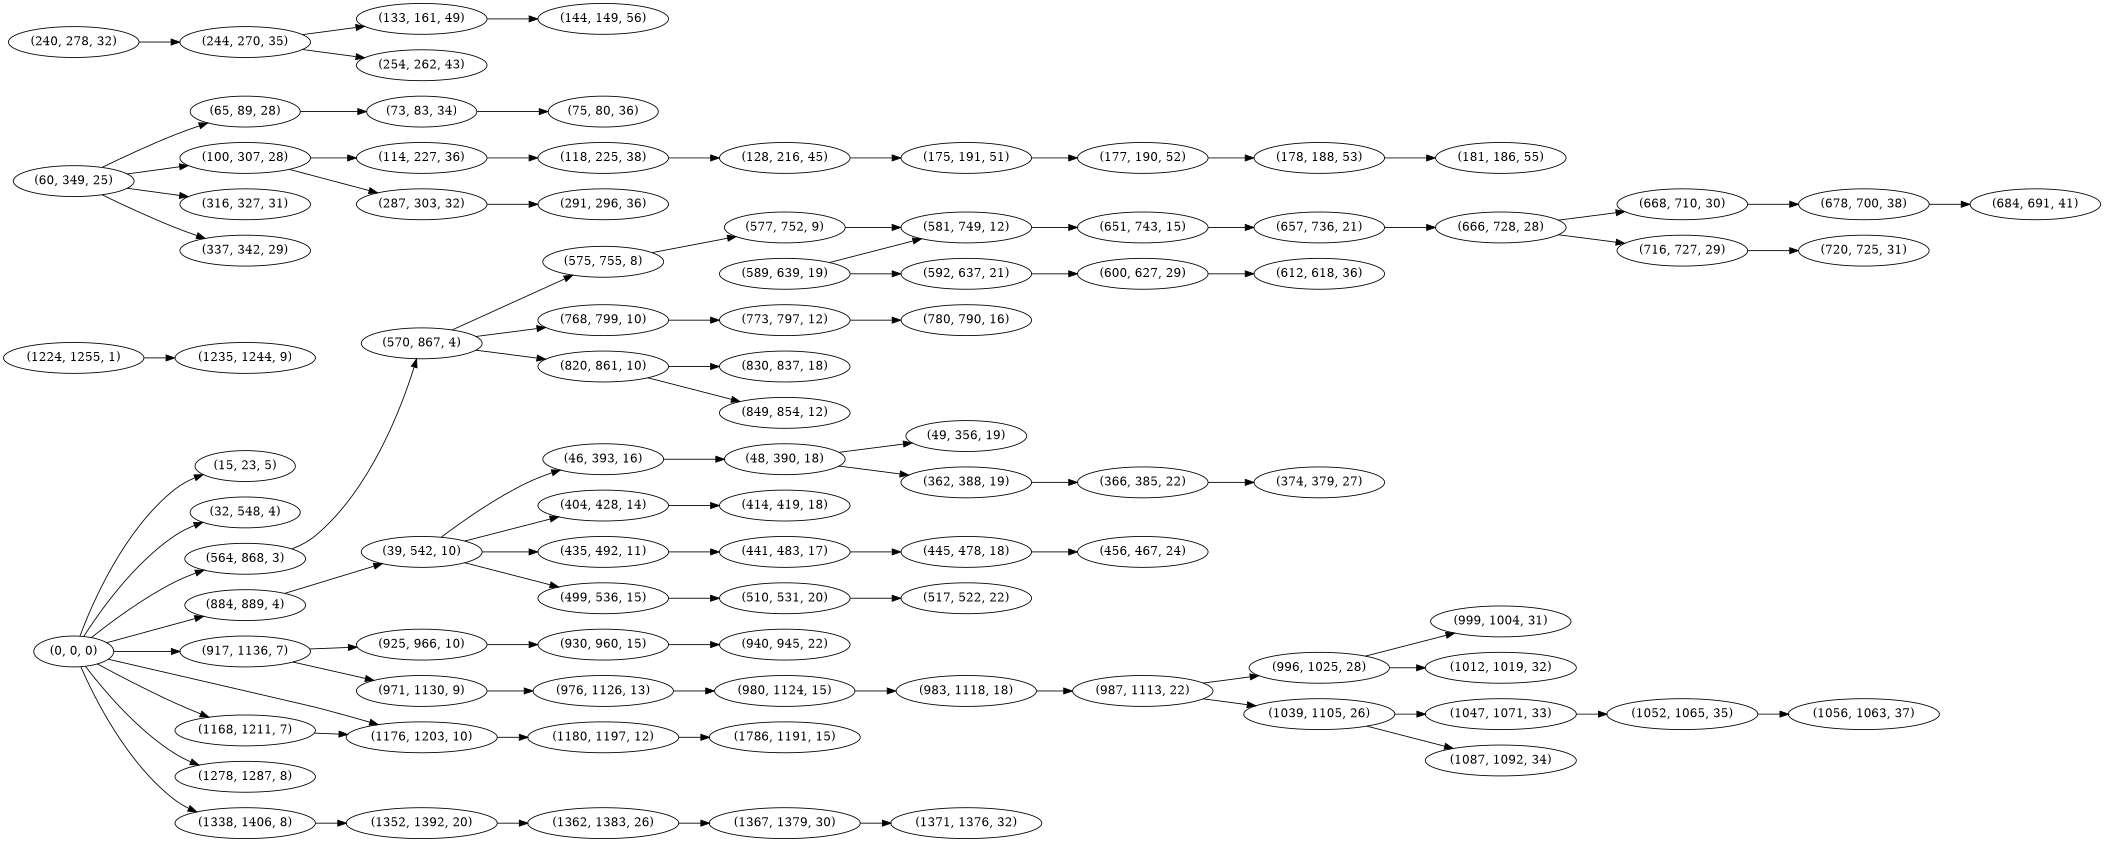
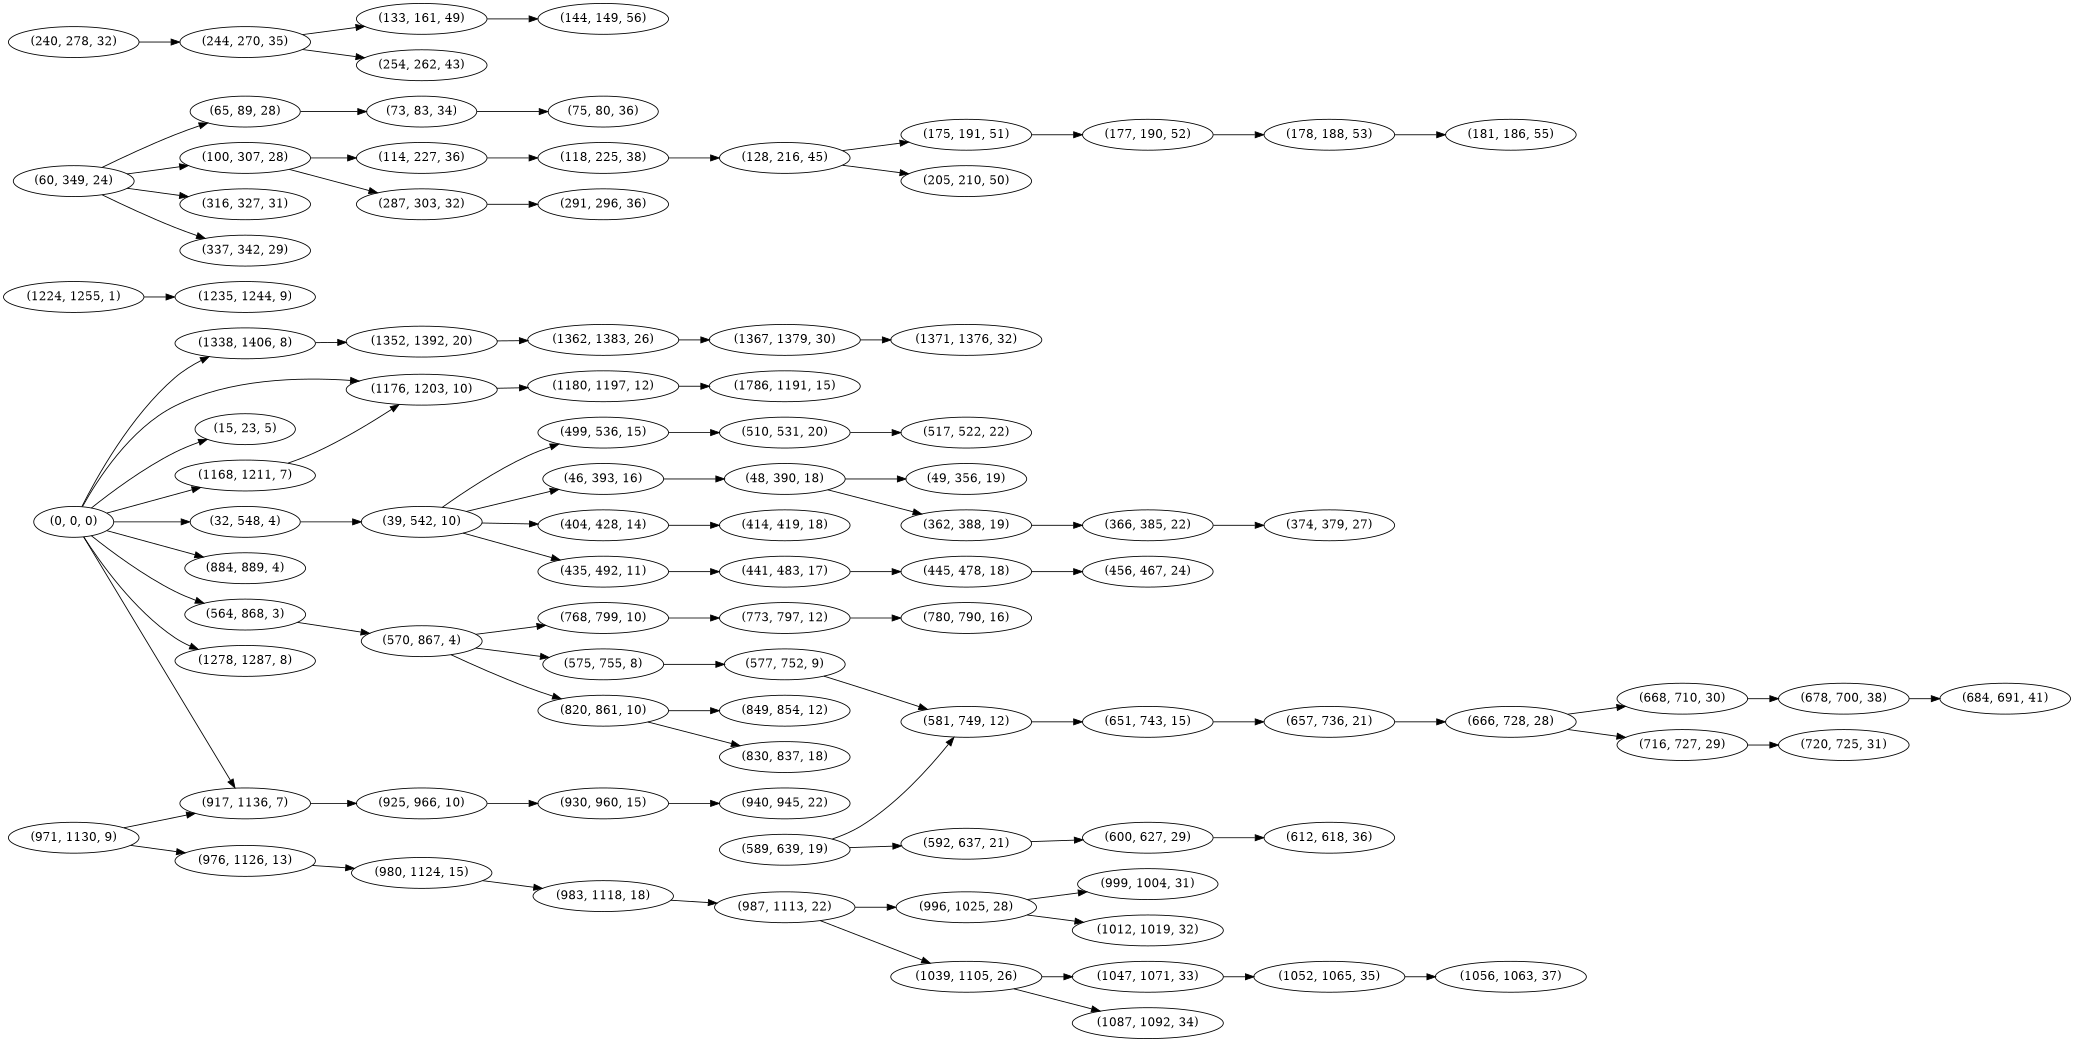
  digraph {
    rankdir=LR
    "(0, 0, 0)"
    "(15, 23, 5)"
    "(32, 548, 4)"
    "(564, 868, 3)"
    "(884, 889, 4)"
    "(917, 1136, 7)"
    "(1168, 1211, 7)"
    "(1278, 1287, 8)"
    "(1338, 1406, 8)"
    "(1176, 1203, 10)"
    "(39, 542, 10)"
    "(570, 867, 4)"
    "(925, 966, 10)"
    "(971, 1130, 9)"
    "(1224, 1255, 1)"
    "(1235, 1244, 9)"
    "(1352, 1392, 20)"
    "(46, 393, 16)"
    "(404, 428, 14)"
    "(435, 492, 11)"
    "(499, 536, 15)"
    "(48, 390, 18)"
    "(414, 419, 18)"
    "(441, 483, 17)"
    "(510, 531, 20)"
    "(49, 356, 19)"
    "(362, 388, 19)"
    "(366, 385, 22)"
-   "(60, 349, 25)"
+   "(60, 349, 25)" [label="(60, 349, 24)"]
    "(65, 89, 28)"
    "(100, 307, 28)"
    "(316, 327, 31)"
    "(337, 342, 29)"
    "(73, 83, 34)"
    "(114, 227, 36)"
    "(287, 303, 32)"
    "(75, 80, 36)"
    "(118, 225, 38)"
    "(291, 296, 36)"
    "(128, 216, 45)"
    "(175, 191, 51)"
+   "(205, 210, 50)"
    "(133, 161, 49)"
    "(144, 149, 56)"
    "(177, 190, 52)"
    "(178, 188, 53)"
    "(181, 186, 55)"
    "(240, 278, 32)"
    "(244, 270, 35)"
    "(254, 262, 43)"
    "(374, 379, 27)"
    "(445, 478, 18)"
    "(456, 467, 24)"
    "(517, 522, 22)"
    "(575, 755, 8)"
    "(768, 799, 10)"
    "(820, 861, 10)"
    "(577, 752, 9)"
    "(773, 797, 12)"
    "(830, 837, 18)"
    "(849, 854, 12)"
    "(581, 749, 12)"
    "(651, 743, 15)"
    "(589, 639, 19)"
    "(592, 637, 21)"
    "(657, 736, 21)"
    "(600, 627, 29)"
    "(612, 618, 36)"
    "(666, 728, 28)"
    "(668, 710, 30)"
    "(716, 727, 29)"
    "(678, 700, 38)"
    "(720, 725, 31)"
    "(684, 691, 41)"
    "(780, 790, 16)"
    "(930, 960, 15)"
    "(976, 1126, 13)"
    "(940, 945, 22)"
    "(980, 1124, 15)"
    "(983, 1118, 18)"
    "(987, 1113, 22)"
    "(996, 1025, 28)"
    "(1039, 1105, 26)"
    "(999, 1004, 31)"
    "(1012, 1019, 32)"
    "(1047, 1071, 33)"
    "(1087, 1092, 34)"
    "(1052, 1065, 35)"
    "(1056, 1063, 37)"
    "(1180, 1197, 12)"
    n91 [label="(1786, 1191, 15)"]
    "(1362, 1383, 26)"
    "(1367, 1379, 30)"
    "(1371, 1376, 32)"
    "(0, 0, 0)" -> "(15, 23, 5)"
    "(0, 0, 0)" -> "(32, 548, 4)"
    "(0, 0, 0)" -> "(564, 868, 3)"
    "(0, 0, 0)" -> "(884, 889, 4)"
    "(0, 0, 0)" -> "(917, 1136, 7)"
    "(0, 0, 0)" -> "(1168, 1211, 7)"
    "(0, 0, 0)" -> "(1278, 1287, 8)"
    "(0, 0, 0)" -> "(1338, 1406, 8)"
    "(0, 0, 0)" -> "(1176, 1203, 10)"
-   "(884, 889, 4)" -> "(39, 542, 10)"
+   "(32, 548, 4)" -> "(39, 542, 10)"
    "(564, 868, 3)" -> "(570, 867, 4)"
    "(917, 1136, 7)" -> "(925, 966, 10)"
-   "(917, 1136, 7)" -> "(971, 1130, 9)"
+   "(971, 1130, 9)" -> "(917, 1136, 7)"
    "(1168, 1211, 7)" -> "(1176, 1203, 10)"
    "(1338, 1406, 8)" -> "(1352, 1392, 20)"
    "(1176, 1203, 10)" -> "(1180, 1197, 12)"
    "(39, 542, 10)" -> "(46, 393, 16)"
    "(39, 542, 10)" -> "(404, 428, 14)"
    "(39, 542, 10)" -> "(435, 492, 11)"
    "(39, 542, 10)" -> "(499, 536, 15)"
    "(570, 867, 4)" -> "(575, 755, 8)"
    "(570, 867, 4)" -> "(768, 799, 10)"
    "(570, 867, 4)" -> "(820, 861, 10)"
    "(925, 966, 10)" -> "(930, 960, 15)"
    "(971, 1130, 9)" -> "(976, 1126, 13)"
    "(1224, 1255, 1)" -> "(1235, 1244, 9)"
    "(1352, 1392, 20)" -> "(1362, 1383, 26)"
    "(46, 393, 16)" -> "(48, 390, 18)"
    "(404, 428, 14)" -> "(414, 419, 18)"
    "(435, 492, 11)" -> "(441, 483, 17)"
    "(499, 536, 15)" -> "(510, 531, 20)"
    "(48, 390, 18)" -> "(49, 356, 19)"
    "(48, 390, 18)" -> "(362, 388, 19)"
    "(441, 483, 17)" -> "(445, 478, 18)"
    "(510, 531, 20)" -> "(517, 522, 22)"
    "(362, 388, 19)" -> "(366, 385, 22)"
    "(366, 385, 22)" -> "(374, 379, 27)"
    "(60, 349, 25)" -> "(65, 89, 28)"
    "(60, 349, 25)" -> "(100, 307, 28)"
    "(60, 349, 25)" -> "(316, 327, 31)"
    "(60, 349, 25)" -> "(337, 342, 29)"
    "(65, 89, 28)" -> "(73, 83, 34)"
    "(100, 307, 28)" -> "(114, 227, 36)"
    "(100, 307, 28)" -> "(287, 303, 32)"
    "(73, 83, 34)" -> "(75, 80, 36)"
    "(114, 227, 36)" -> "(118, 225, 38)"
    "(287, 303, 32)" -> "(291, 296, 36)"
    "(118, 225, 38)" -> "(128, 216, 45)"
    "(128, 216, 45)" -> "(175, 191, 51)"
+   "(128, 216, 45)" -> "(205, 210, 50)"
    "(175, 191, 51)" -> "(177, 190, 52)"
    "(133, 161, 49)" -> "(144, 149, 56)"
    "(177, 190, 52)" -> "(178, 188, 53)"
    "(178, 188, 53)" -> "(181, 186, 55)"
    "(240, 278, 32)" -> "(244, 270, 35)"
    "(244, 270, 35)" -> "(133, 161, 49)"
    "(244, 270, 35)" -> "(254, 262, 43)"
    "(445, 478, 18)" -> "(456, 467, 24)"
    "(575, 755, 8)" -> "(577, 752, 9)"
    "(768, 799, 10)" -> "(773, 797, 12)"
    "(820, 861, 10)" -> "(830, 837, 18)"
    "(820, 861, 10)" -> "(849, 854, 12)"
    "(577, 752, 9)" -> "(581, 749, 12)"
    "(773, 797, 12)" -> "(780, 790, 16)"
    "(581, 749, 12)" -> "(651, 743, 15)"
    "(651, 743, 15)" -> "(657, 736, 21)"
    "(589, 639, 19)" -> "(581, 749, 12)"
    "(589, 639, 19)" -> "(592, 637, 21)"
    "(592, 637, 21)" -> "(600, 627, 29)"
    "(657, 736, 21)" -> "(666, 728, 28)"
    "(600, 627, 29)" -> "(612, 618, 36)"
    "(666, 728, 28)" -> "(668, 710, 30)"
    "(666, 728, 28)" -> "(716, 727, 29)"
    "(668, 710, 30)" -> "(678, 700, 38)"
    "(716, 727, 29)" -> "(720, 725, 31)"
    "(678, 700, 38)" -> "(684, 691, 41)"
    "(930, 960, 15)" -> "(940, 945, 22)"
    "(976, 1126, 13)" -> "(980, 1124, 15)"
    "(980, 1124, 15)" -> "(983, 1118, 18)"
    "(983, 1118, 18)" -> "(987, 1113, 22)"
    "(987, 1113, 22)" -> "(996, 1025, 28)"
    "(987, 1113, 22)" -> "(1039, 1105, 26)"
    "(996, 1025, 28)" -> "(999, 1004, 31)"
    "(996, 1025, 28)" -> "(1012, 1019, 32)"
    "(1039, 1105, 26)" -> "(1047, 1071, 33)"
    "(1039, 1105, 26)" -> "(1087, 1092, 34)"
    "(1047, 1071, 33)" -> "(1052, 1065, 35)"
    "(1052, 1065, 35)" -> "(1056, 1063, 37)"
    "(1180, 1197, 12)" -> n91
    "(1362, 1383, 26)" -> "(1367, 1379, 30)"
    "(1367, 1379, 30)" -> "(1371, 1376, 32)"
  }
